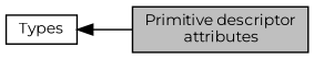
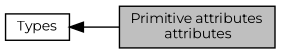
  digraph {
    rankdir=LR
    fontname=Montserrat
    node [color=black fontname=Montserrat fontsize=10 shape=record style=filled]
    n1 [fillcolor=white height=0.2 label=Types width=0.4]
-   n2 [fillcolor=grey75 fontcolor=black height=0.2 label="Primitive descriptor\l attributes" width=0.4]
+   n2 [fillcolor=grey75 fontcolor=black height=0.2 label="Primitive attributes\l attributes" width=0.4]
    n1 -> n2 [dir=back fontname=Montserrat fontsize=10 labelfontname=Helvetica labelfontsize=10 shape=plaintext style=solid]
  }
